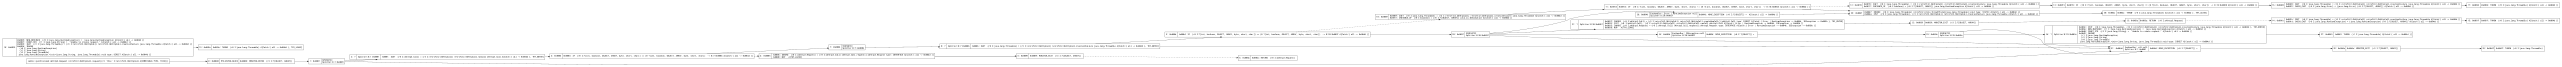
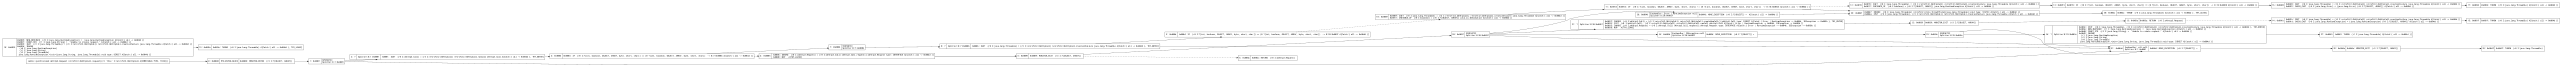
  digraph {
    fontname="Roboto Mono"
    rankdir=LR
    node [fontname="Roboto Mono" shape=record]
    edge [fontname="Roboto Mono"]
    n1 [label="{0\:\ 0x0000|MTH_ENTER_BLOCK\l|0x0000: MONITOR_ENTER  (r3 I:?[OBJECT, ARRAY]) \l}"]
    n2 [label="{1\:\ 0x0001|SYNTHETIC\lSplitter:B:1:0x0001\l}"]
    n3 [label="{2\:\ ?|Splitter:B:1:0x0001\l|0x0001: IGET  (r0 I:okhttp3.Call) = (r3 I:retrofit2.OkHttpCall) retrofit2.OkHttpCall.rawCall okhttp3.Call A[Catch:\{ all \-\> 0x004d \}, TRY_ENTER]\l}"]
    n4 [label="{31\:\ 0x004d|ExcHandler: all null\lSplitter:B:1:0x0001\l|0x004d: MOVE_EXCEPTION  (r0 I:?[OBJECT]) =  \l}"]
    n5 [label="{3\:\ 0x0003|0x0003: IF  (r0 I:?[int, boolean, OBJECT, ARRAY, byte, short, char]) == (0 ?[int, boolean, OBJECT, ARRAY, byte, short, char])  \-\> B:7:0x000b A[Catch:\{ all \-\> 0x004d \}]\l}"]
    n6 [label="{32\:\ 0x004e|0x004e: MONITOR_EXIT  (r3 I:?[OBJECT, ARRAY]) \l}"]
    n7 [label="{4\:\ 0x0005|0x0005: INVOKE  (r0 I:okhttp3.Request) = (r0 I:okhttp3.Call) okhttp3.Call.request():okhttp3.Request type: INTERFACE A[Catch:\{ all \-\> 0x004d \}]\l0x0008: NOP   A[TRY_LEAVE]\l}"]
    n8 [label="{7\:\ 0x000b|SYNTHETIC\lSplitter:B:7:0x000b\l}"]
    n9 [label="{5\:\ 0x0009|0x0009: MONITOR_EXIT  (r3 I:?[OBJECT, ARRAY]) \l}"]
    n10 [label="{8\:\ ?|Splitter:B:7:0x000b\l|0x000b: IGET  (r0 I:java.lang.Throwable) = (r3 I:retrofit2.OkHttpCall) retrofit2.OkHttpCall.creationFailure java.lang.Throwable A[Catch:\{ all \-\> 0x004d \}, TRY_ENTER]\l}"]
    n11 [label="{6\:\ 0x000a|0x000a: RETURN  (r0 I:okhttp3.Request) \l}"]
    n12 [label="{9\:\ 0x000d|0x000d: IF  (r0 I:?[int, boolean, OBJECT, ARRAY, byte, short, char]) == (0 ?[int, boolean, OBJECT, ARRAY, byte, short, char])  \-\> B:20:0x002f A[Catch:\{ all \-\> 0x004d \}]\l}"]
    n13 [label="{10\:\ 0x000f|0x000f: IGET  (r0 I:java.lang.Throwable) = (r3 I:retrofit2.OkHttpCall) retrofit2.OkHttpCall.creationFailure java.lang.Throwable A[Catch:\{ all \-\> 0x004d \}]\l0x0011: INSTANCE_OF  (r0 I:boolean) = (r0 I:?[OBJECT, ARRAY]) java.io.IOException A[Catch:\{ all \-\> 0x004d \}]\l}"]
    n14 [label="{20\:\ 0x002f|SYNTHETIC\lSplitter:B:20:0x002f\l}"]
    n15 [label="{11\:\ 0x0013|0x0013: IF  (r0 I:?[int, boolean, OBJECT, ARRAY, byte, short, char]) != (0 ?[int, boolean, OBJECT, ARRAY, byte, short, char])  \-\> B:18:0x0025 A[Catch:\{ all \-\> 0x004d \}]\l}"]
    n16 [label="{21\:\ ?|Splitter:B:20:0x002f\l|0x002f: INVOKE  (r0 I:okhttp3.Call) = (r3 I:retrofit2.OkHttpCall) retrofit2.OkHttpCall.createRawCall():okhttp3.Call type: DIRECT A[Catch:\{ Error \| RuntimeException \-\> 0x0046, IOException \-\> 0x003b \}, TRY_ENTER]\l0x0033: IPUT  (r0 I:okhttp3.Call), (r3 I:retrofit2.OkHttpCall) retrofit2.OkHttpCall.rawCall okhttp3.Call A[Catch:\{ Error \| RuntimeException \-\> 0x0046, IOException \-\> 0x003b \}]\l0x0035: INVOKE  (r0 I:okhttp3.Request) = (r0 I:okhttp3.Call) okhttp3.Call.request():okhttp3.Request type: INTERFACE A[Catch:\{ Error \| RuntimeException \-\> 0x0046, IOException \-\> 0x003b \}]\l0x0038: NOP   A[TRY_LEAVE]\l}"]
    n17 [label="{24\:\ 0x003b|ExcHandler: IOException null\lSplitter:B:20:0x002f\l|0x003b: MOVE_EXCEPTION  (r0 I:?[OBJECT]) =  \l}"]
    n18 [label="{28\:\ 0x0046|ExcHandler: Error \| RuntimeException null\lSplitter:B:20:0x002f\l|0x0046: MOVE_EXCEPTION  (r0 I:?[OBJECT]) =  A[Catch:\{ all \-\> 0x004d \}]\l}"]
    n19 [label="{12\:\ 0x0015|0x0015: IGET  (r0 I:java.lang.Throwable) = (r3 I:retrofit2.OkHttpCall) retrofit2.OkHttpCall.creationFailure java.lang.Throwable A[Catch:\{ all \-\> 0x004d \}]\l0x0017: INSTANCE_OF  (r0 I:boolean) = (r0 I:?[OBJECT, ARRAY]) java.lang.RuntimeException A[Catch:\{ all \-\> 0x004d \}]\l}"]
    n20 [label="{29\:\ 0x0047|0x0047: INVOKE  (r0 I:java.lang.Throwable) retrofit2.Utils.throwIfFatal(java.lang.Throwable):void type: STATIC A[Catch:\{ all \-\> 0x004d \}]\l0x004a: IPUT  (r0 I:java.lang.Throwable), (r3 I:retrofit2.OkHttpCall) retrofit2.OkHttpCall.creationFailure java.lang.Throwable A[Catch:\{ all \-\> 0x004d \}]\l}"]
    n21 [label="{13\:\ 0x0019|0x0019: IF  (r0 I:?[int, boolean, OBJECT, ARRAY, byte, short, char]) == (0 ?[int, boolean, OBJECT, ARRAY, byte, short, char])  \-\> B:16:0x0020 A[Catch:\{ all \-\> 0x004d \}]\l}"]
    n22 [label="{18\:\ 0x0025|0x0025: NEW_INSTANCE  (r0 I:java.lang.RuntimeException) =  java.lang.RuntimeException A[Catch:\{ all \-\> 0x004d \}]\l0x0027: CONST_STR  (r1 I:java.lang.String) =  \"Unable to create request.\" A[Catch:\{ all \-\> 0x004d \}]\l0x0029: IGET  (r2 I:java.lang.Throwable) = (r3 I:retrofit2.OkHttpCall) retrofit2.OkHttpCall.creationFailure java.lang.Throwable A[Catch:\{ all \-\> 0x004d \}]\l0x002b: INVOKE  \l  (r0 I:java.lang.RuntimeException)\l  (r1 I:java.lang.String)\l  (r2 I:java.lang.Throwable)\l java.lang.RuntimeException.\<init\>(java.lang.String, java.lang.Throwable):void type: DIRECT A[Catch:\{ all \-\> 0x004d \}]\l}"]
    n23 [label="{19\:\ 0x002e|0x002e: THROW  (r0 I:java.lang.Throwable) A[Catch:\{ all \-\> 0x004d \}, TRY_LEAVE]\l}"]
    n24 [label="{16\:\ 0x0020|0x0020: IGET  (r0 I:java.lang.Throwable) = (r3 I:retrofit2.OkHttpCall) retrofit2.OkHttpCall.creationFailure java.lang.Throwable A[Catch:\{ all \-\> 0x004d \}]\l0x0022: CHECK_CAST  (r0 I:java.lang.Error) = (java.lang.Error) (r0 I:?[OBJECT, ARRAY]) A[Catch:\{ all \-\> 0x004d \}]\l}"]
    n25 [label="{14\:\ 0x001b|0x001b: IGET  (r0 I:java.lang.Throwable) = (r3 I:retrofit2.OkHttpCall) retrofit2.OkHttpCall.creationFailure java.lang.Throwable A[Catch:\{ all \-\> 0x004d \}]\l0x001d: CHECK_CAST  (r0 I:java.lang.RuntimeException) = (java.lang.RuntimeException) (r0 I:?[OBJECT, ARRAY]) A[Catch:\{ all \-\> 0x004d \}]\l}"]
    n26 [label="{15\:\ 0x001f|0x001f: THROW  (r0 I:java.lang.Throwable) A[Catch:\{ all \-\> 0x004d \}]\l}"]
    n27 [label="{17\:\ 0x0024|0x0024: THROW  (r0 I:java.lang.Throwable) A[Catch:\{ all \-\> 0x004d \}]\l}"]
    n28 [label="{22\:\ 0x0039|0x0039: MONITOR_EXIT  (r3 I:?[OBJECT, ARRAY]) \l}"]
    n29 [label="{25\:\ 0x003c|SYNTHETIC\lSplitter:B:25:0x003c\l}"]
    n30 [label="{23\:\ 0x003a|0x003a: RETURN  (r0 I:okhttp3.Request) \l}"]
    n31 [label="{26\:\ ?|Splitter:B:25:0x003c\l|0x003c: IPUT  (r0 I:java.lang.Throwable), (r3 I:retrofit2.OkHttpCall) retrofit2.OkHttpCall.creationFailure java.lang.Throwable A[Catch:\{ all \-\> 0x004d \}, TRY_ENTER]\l0x003e: NEW_INSTANCE  (r1 I:java.lang.RuntimeException) =  java.lang.RuntimeException A[Catch:\{ all \-\> 0x004d \}]\l0x0040: CONST_STR  (r2 I:java.lang.String) =  \"Unable to create request.\" A[Catch:\{ all \-\> 0x004d \}]\l0x0042: INVOKE  \l  (r1 I:java.lang.RuntimeException)\l  (r2 I:java.lang.String)\l  (r0 I:java.lang.Throwable)\l java.lang.RuntimeException.\<init\>(java.lang.String, java.lang.Throwable):void type: DIRECT A[Catch:\{ all \-\> 0x004d \}]\l}"]
    n32 [label="{27\:\ 0x0045|0x0045: THROW  (r1 I:java.lang.Throwable) A[Catch:\{ all \-\> 0x004d \}]\l}"]
    n33 [label="{30\:\ 0x004c|0x004c: THROW  (r0 I:java.lang.Throwable) A[Catch:\{ all \-\> 0x004d \}, TRY_LEAVE]\l}"]
    n34 [label="{33\:\ 0x004f|0x004f: THROW  (r0 I:java.lang.Throwable) \l}"]
    n35 [label="{public synchronized okhttp3.Request retrofit2.OkHttpCall.request((r3 'this' I:retrofit2.OkHttpCall A[IMMUTABLE_TYPE, THIS])) }"]
    n1 -> n2
    n2 -> n3
    n2 -> n4
    n3 -> n5
    n4 -> n6
    n5 -> n7 [style=dashed]
    n5 -> n8
    n6 -> n34
    n7 -> n9
    n8 -> n10
    n9 -> n11 [style=dashed]
    n10 -> n4
    n10 -> n12
    n12 -> n13 [style=dashed]
-   n12 -> n14
+   n9 -> n14
    n13 -> n15
    n14 -> n4
    n14 -> n16
    n14 -> n17
    n14 -> n18
    n15 -> n19 [style=dashed]
    n15 -> n20
    n16 -> n28
    n17 -> n29
    n18 -> n20
    n19 -> n21
    n20 -> n33
    n21 -> n24
    n22 -> n23
    n24 -> n27
    n25 -> n26
    n28 -> n30
    n29 -> n4
    n29 -> n31
    n30 -> n25 [style=dashed]
    n31 -> n32
    n35 -> n1
  }
